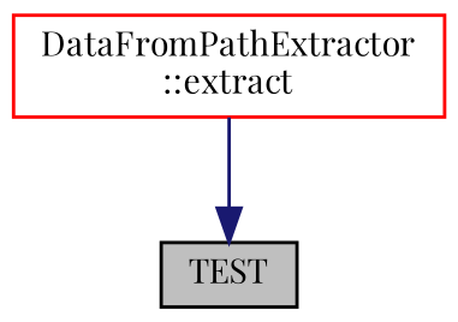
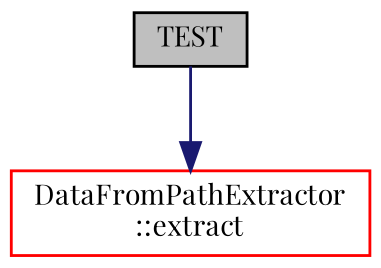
  digraph {
    rankdir=TB
    fontname="Playfair Display"
    node [fontname="Playfair Display" fontsize=10 shape=record style=filled]
    n1 [color=black fillcolor=grey75 fontcolor=black height=0.2 label=TEST width=0.4]
    n2 [color=red fillcolor=white height=0.2 label="DataFromPathExtractor\l::extract" width=0.4]
-   n2 -> n1 [color=midnightblue fontname="Playfair Display" fontsize=10 labelfontname=Helvetica labelfontsize=10 style=solid]
+   n1 -> n2 [color=midnightblue fontname="Playfair Display" fontsize=10 labelfontname=Helvetica labelfontsize=10 style=solid]
  }
